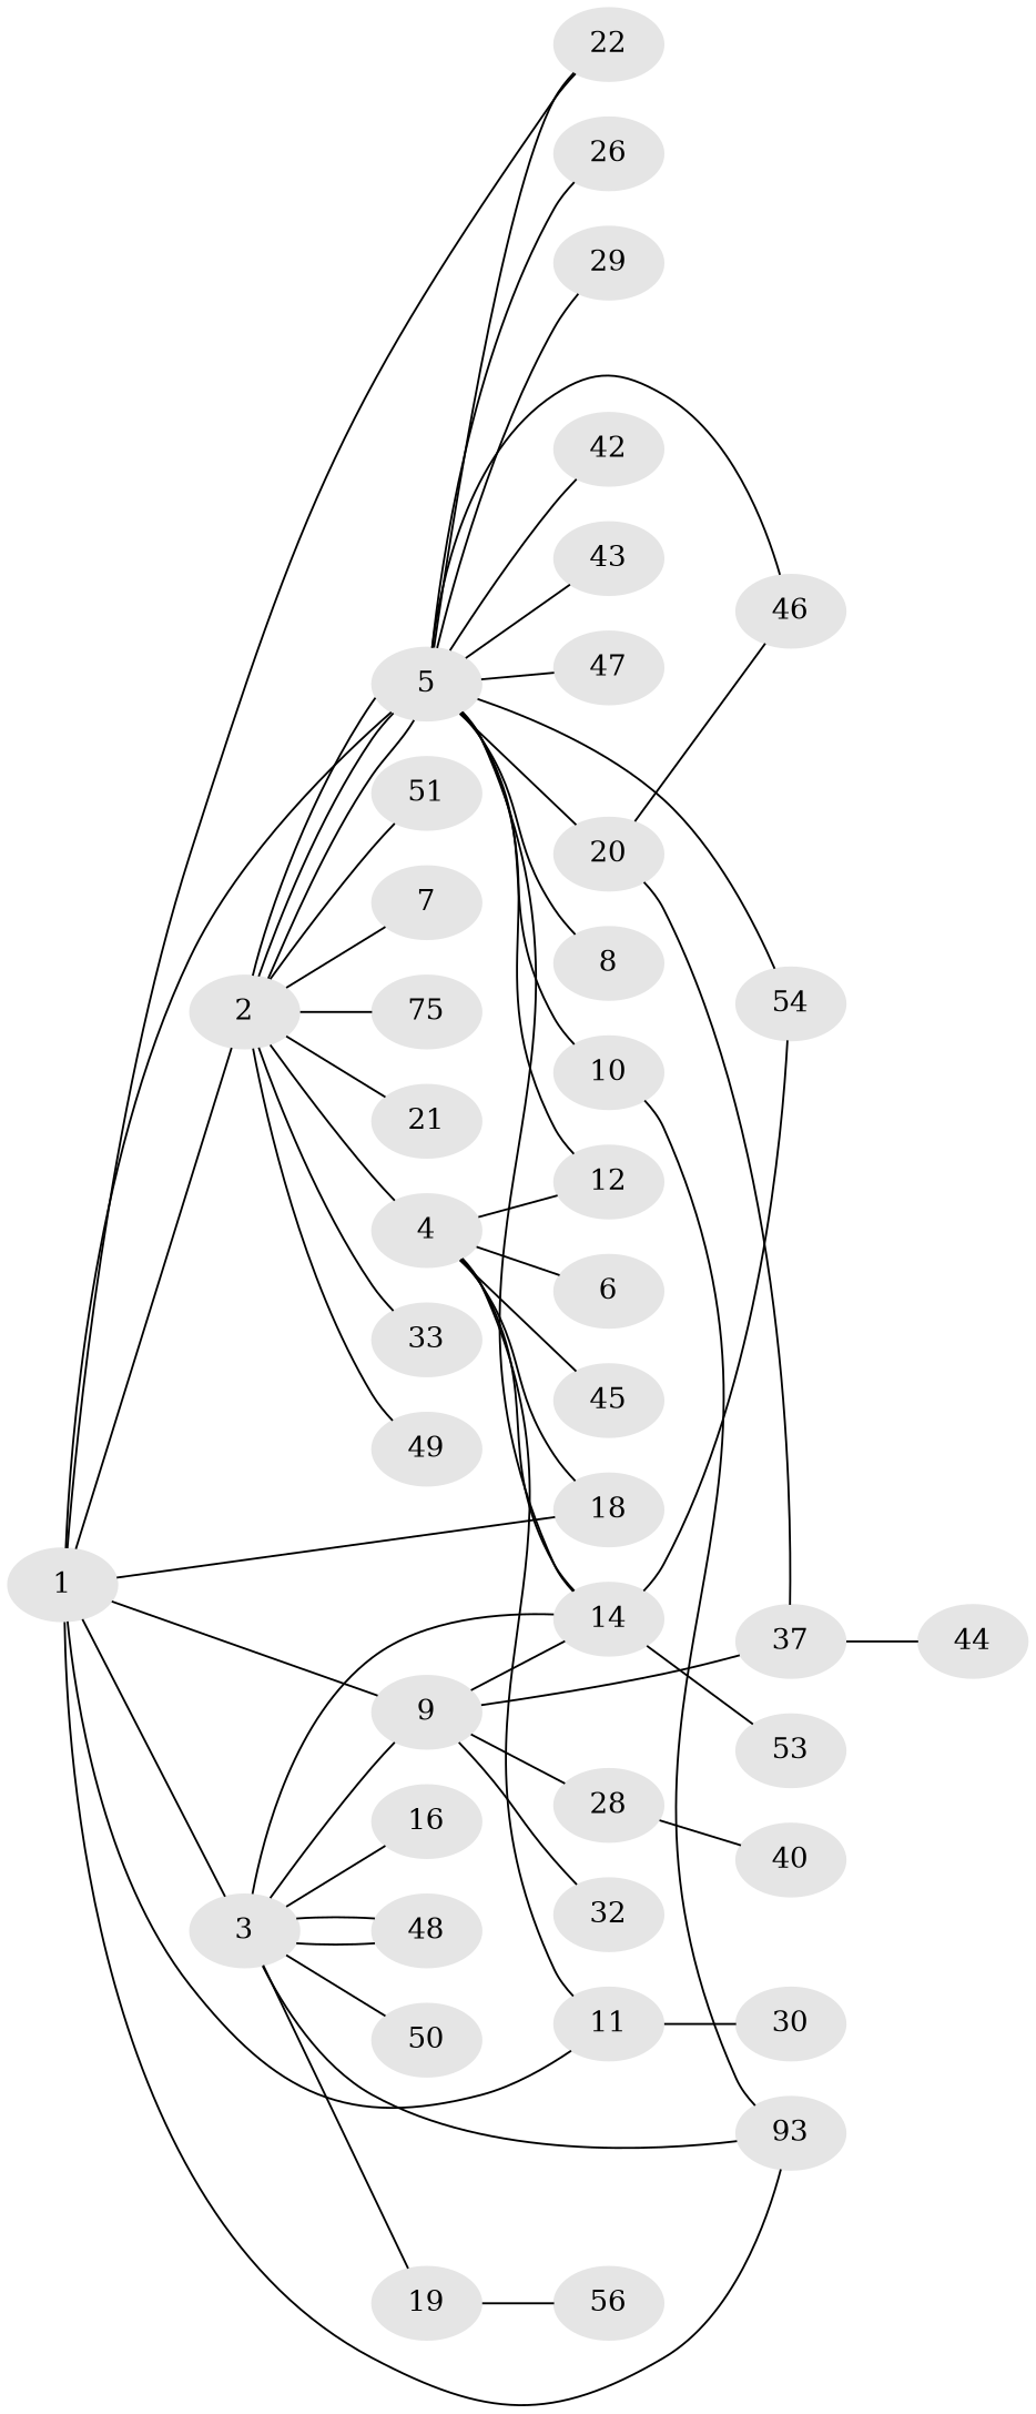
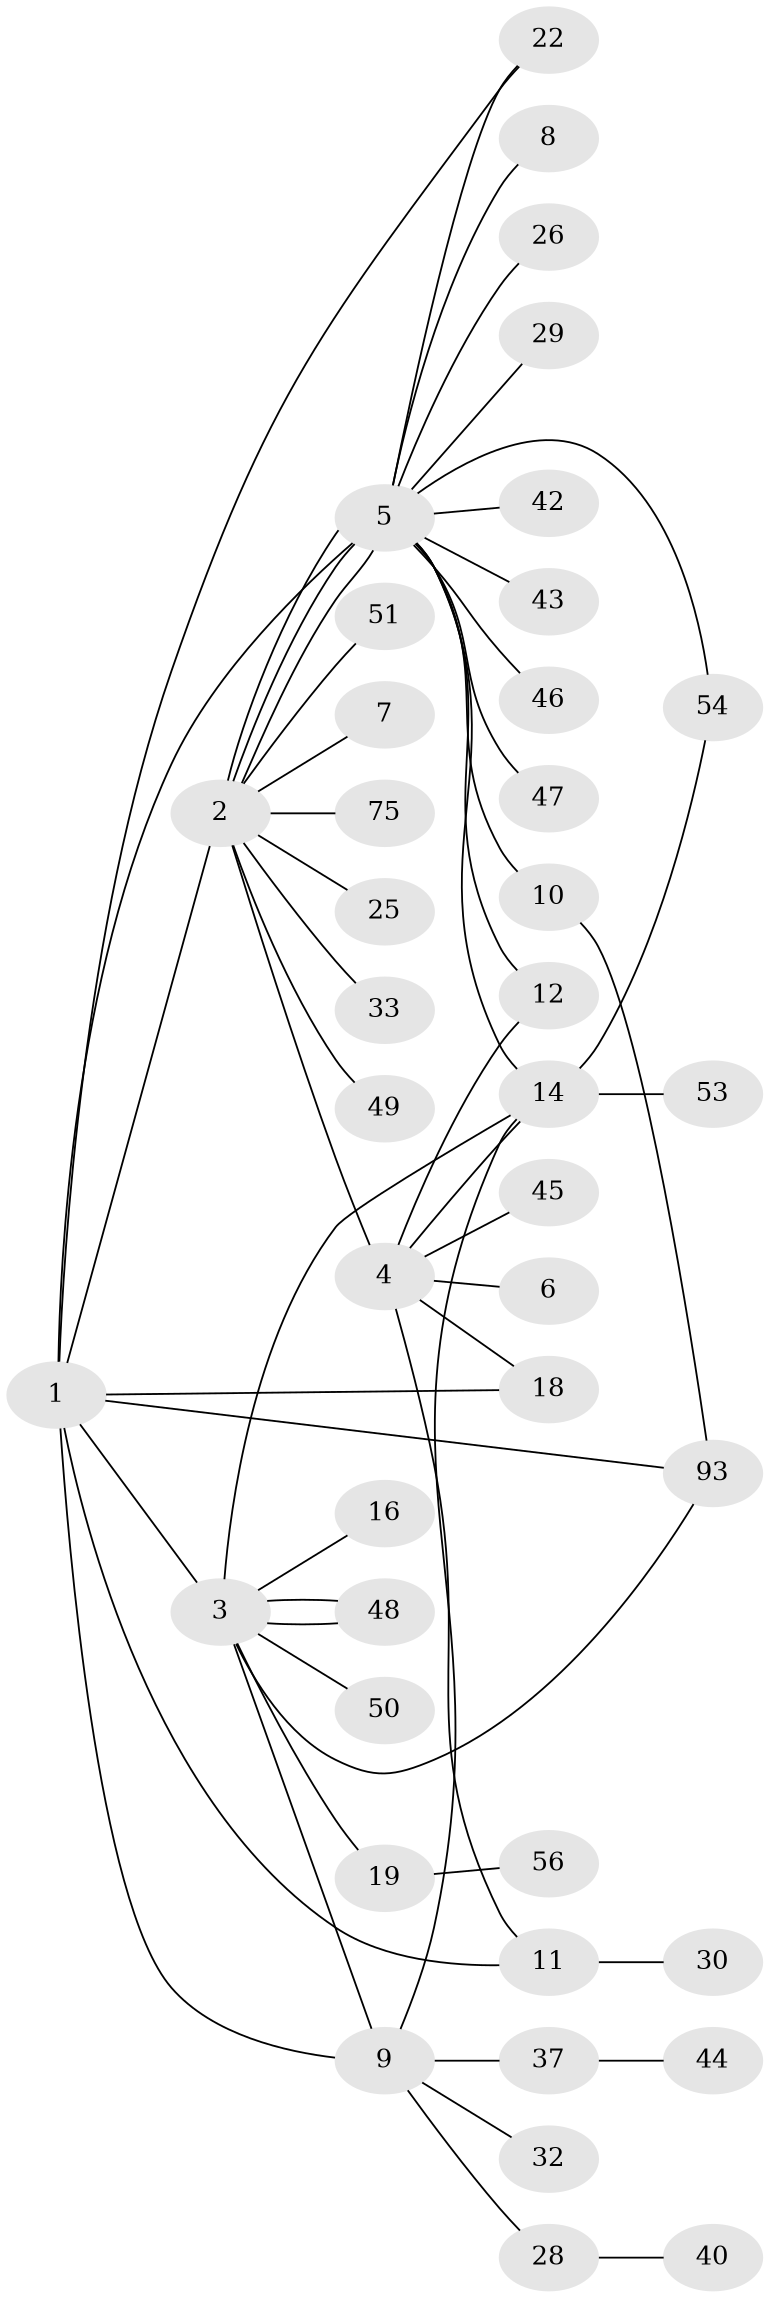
  graph {
    rankdir=LR
    node [color=gray90 style=filled]
    1 [super="+38"]
    2 [super="+34"]
    3 [super="+36"]
    5 [super="+27"]
    9 [super="+17"]
    11 [super="+25"]
    18
    22 [super="+24"]
    n9 [label=93]
    4 [super="+13"]
    7
    n12 [label=75 super="+31"]
-   21
+   21 [label=25]
    33
    49
    51
    14 [super="+58"]
    16
    19
    48
    50 [super="+52"]
    12
    8
    10 [super="+35"]
-   20 [super="+57"]
    26
    29
    42
    43
    46
    47
    54
    28
    32
    37 [super="+55"]
    30 [super="+39"]
    6
    45
    53
    56
    40 [super="+41"]
    44
    1 -- 2
    1 -- 3
    1 -- 5
    1 -- 9
    1 -- 11
    1 -- 18
    1 -- 22
    1 -- n9
    2 -- 5
    2 -- 5
    2 -- 5
    2 -- 4
    2 -- 7
    2 -- n12
    2 -- 21
    2 -- 33
    2 -- 49
    2 -- 51
    3 -- 9
    3 -- n9
    3 -- 14
    3 -- 16
    3 -- 19
    3 -- 48
    3 -- 48
    3 -- 50
    5 -- 22
    5 -- 14
    5 -- 12
    5 -- 8
    5 -- 10
-   5 -- 20 [weight=2]
    5 -- 26
    5 -- 29
    5 -- 42
    5 -- 43
    5 -- 46
    5 -- 47
    5 -- 54
    9 -- 14
    9 -- 28
    9 -- 32
    9 -- 37 [weight=3]
    11 -- 30
    4 -- 11
    4 -- 18
    4 -- 14
    4 -- 12
    4 -- 6
    4 -- 45
    14 -- 54
    14 -- 53
    19 -- 56
    10 -- n9
-   20 -- 46
-   20 -- 37
    28 -- 40
    37 -- 44
  }
